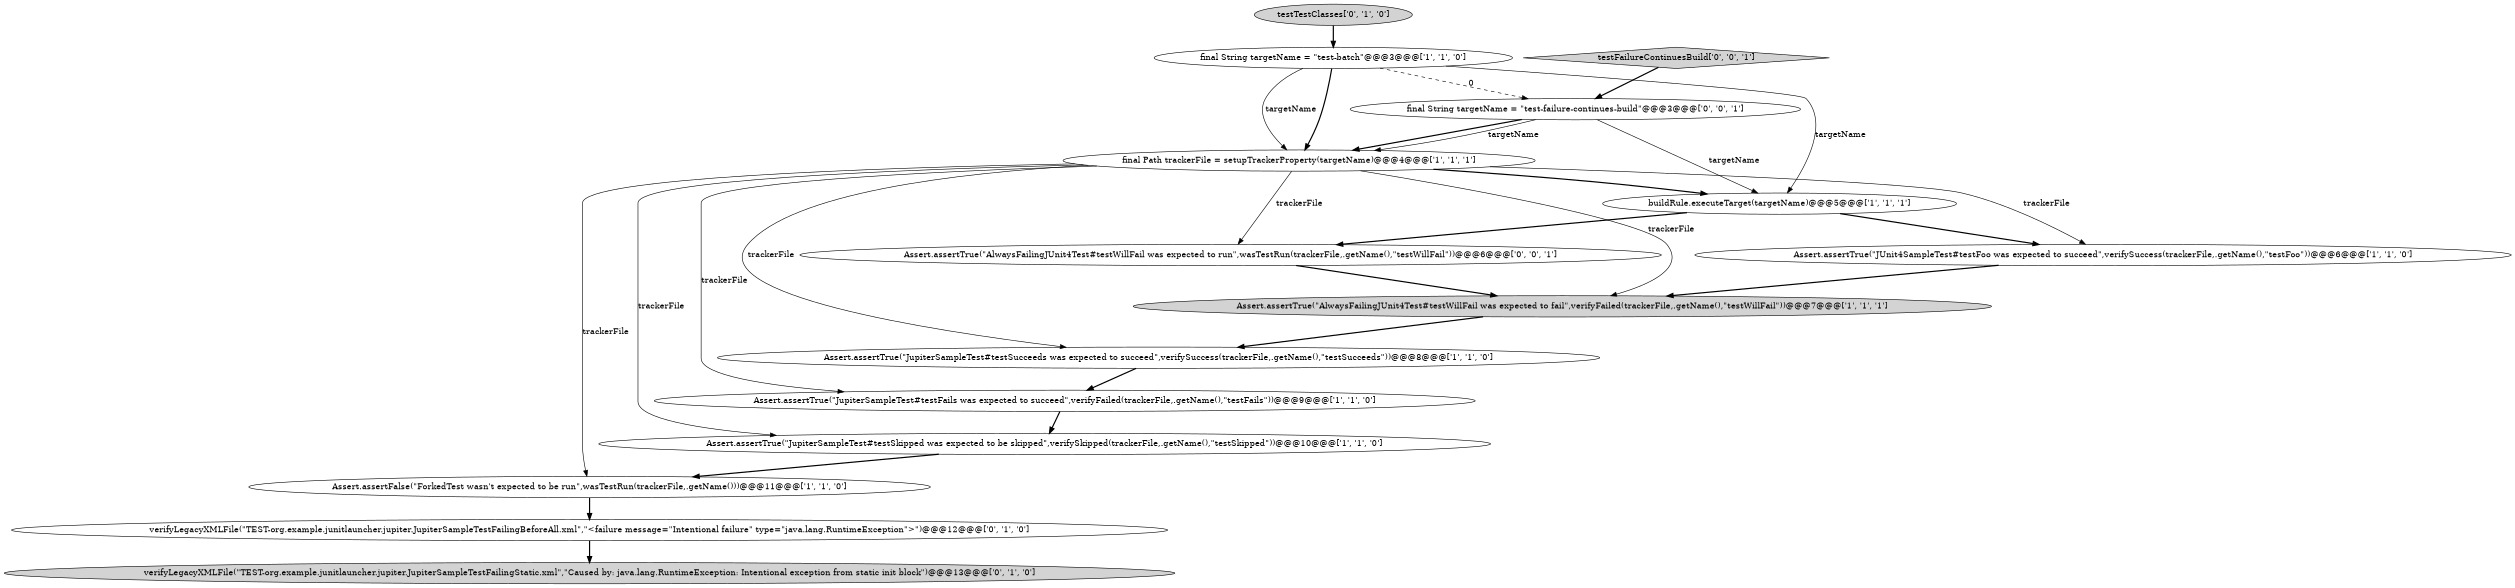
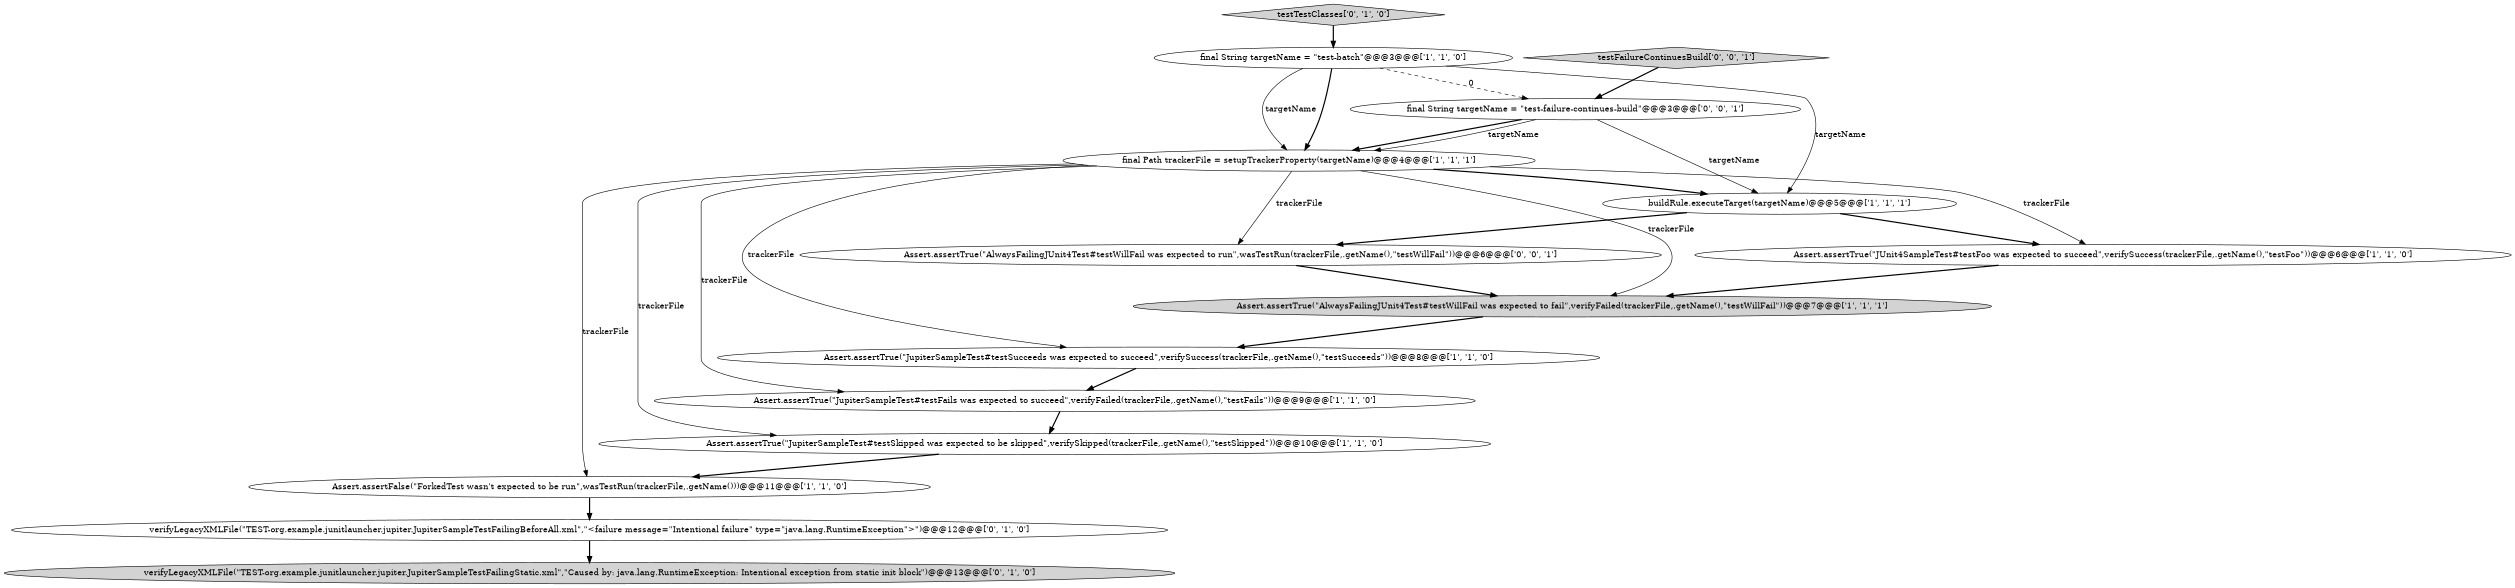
  digraph {
    node [fillcolor=white shape=ellipse style=filled]
    edge [style=bold]
    n1 [label="Assert.assertFalse(\"ForkedTest wasn't expected to be run\",wasTestRun(trackerFile,.getName()))@@@11@@@['1', '1', '0']"]
    n2 [label="verifyLegacyXMLFile(\"TEST-org.example.junitlauncher.jupiter.JupiterSampleTestFailingBeforeAll.xml\",\"<failure message=\"Intentional failure\" type=\"java.lang.RuntimeException\">\")@@@12@@@['0', '1', '0']"]
    n3 [fillcolor=lightgray label="verifyLegacyXMLFile(\"TEST-org.example.junitlauncher.jupiter.JupiterSampleTestFailingStatic.xml\",\"Caused by: java.lang.RuntimeException: Intentional exception from static init block\")@@@13@@@['0', '1', '0']"]
    n4 [label="final String targetName = \"test-batch\"@@@3@@@['1', '1', '0']"]
    n5 [label="final Path trackerFile = setupTrackerProperty(targetName)@@@4@@@['1', '1', '1']"]
    n6 [label="buildRule.executeTarget(targetName)@@@5@@@['1', '1', '1']"]
    n7 [label="final String targetName = \"test-failure-continues-build\"@@@3@@@['0', '0', '1']"]
    n8 [label="Assert.assertTrue(\"JupiterSampleTest#testFails was expected to succeed\",verifyFailed(trackerFile,.getName(),\"testFails\"))@@@9@@@['1', '1', '0']"]
    n9 [label="Assert.assertTrue(\"JupiterSampleTest#testSkipped was expected to be skipped\",verifySkipped(trackerFile,.getName(),\"testSkipped\"))@@@10@@@['1', '1', '0']"]
    n10 [label="Assert.assertTrue(\"AlwaysFailingJUnit4Test#testWillFail was expected to run\",wasTestRun(trackerFile,.getName(),\"testWillFail\"))@@@6@@@['0', '0', '1']"]
    n11 [fillcolor=lightgray label="Assert.assertTrue(\"AlwaysFailingJUnit4Test#testWillFail was expected to fail\",verifyFailed(trackerFile,.getName(),\"testWillFail\"))@@@7@@@['1', '1', '1']"]
    n12 [label="Assert.assertTrue(\"JupiterSampleTest#testSucceeds was expected to succeed\",verifySuccess(trackerFile,.getName(),\"testSucceeds\"))@@@8@@@['1', '1', '0']"]
    n13 [label="Assert.assertTrue(\"JUnit4SampleTest#testFoo was expected to succeed\",verifySuccess(trackerFile,.getName(),\"testFoo\"))@@@6@@@['1', '1', '0']"]
    n14 [fillcolor=lightgray label="testFailureContinuesBuild['0', '0', '1']" shape=diamond]
-   n15 [fillcolor=lightgray label="testTestClasses['0', '1', '0']"]
+   n15 [fillcolor=lightgray label="testTestClasses['0', '1', '0']" shape=diamond]
    n1 -> n2
    n2 -> n3
    n4 -> n5
    n4 -> n5 [label=targetName style=solid]
    n4 -> n6 [label=targetName style=solid]
    n4 -> n7 [label=0 style=dashed]
    n5 -> n1 [label=trackerFile style=solid]
    n5 -> n6
    n5 -> n8 [label=trackerFile style=solid]
    n5 -> n9 [label=trackerFile style=solid]
    n5 -> n10 [label=trackerFile style=solid]
    n5 -> n11 [label=trackerFile style=solid]
    n5 -> n12 [label=trackerFile style=solid]
    n5 -> n13 [label=trackerFile style=solid]
    n6 -> n10
    n6 -> n13
    n7 -> n5
    n7 -> n5 [label=targetName style=solid]
    n7 -> n6 [label=targetName style=solid]
    n8 -> n9
    n9 -> n1
    n10 -> n11
    n11 -> n12
    n12 -> n8
    n13 -> n11
    n14 -> n7
    n15 -> n4
  }
